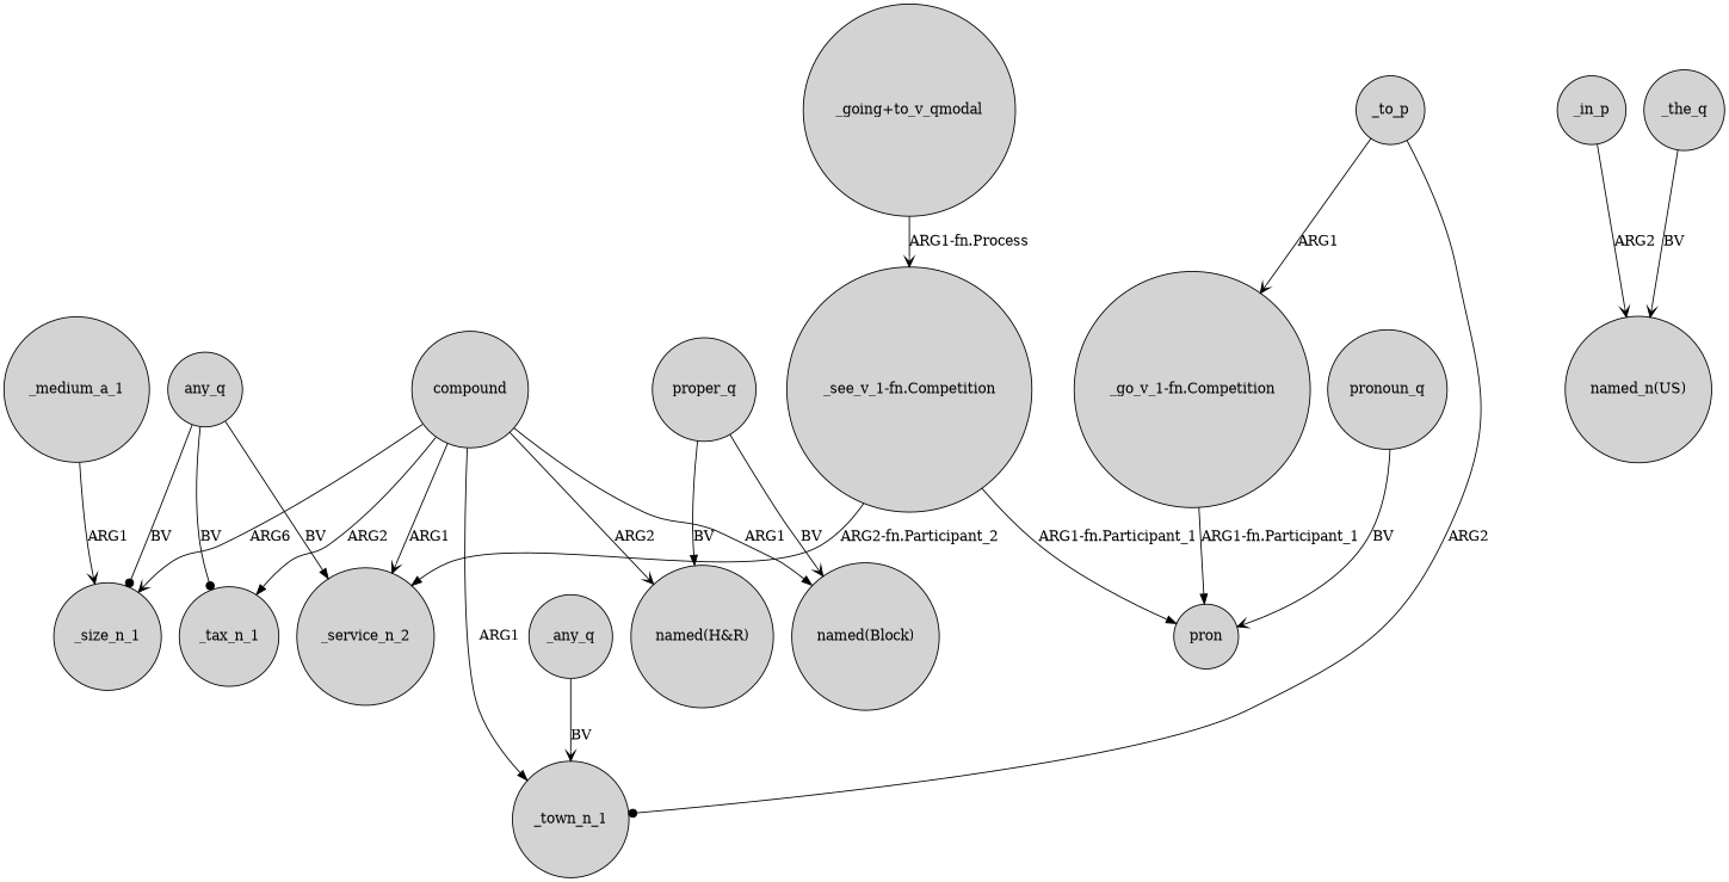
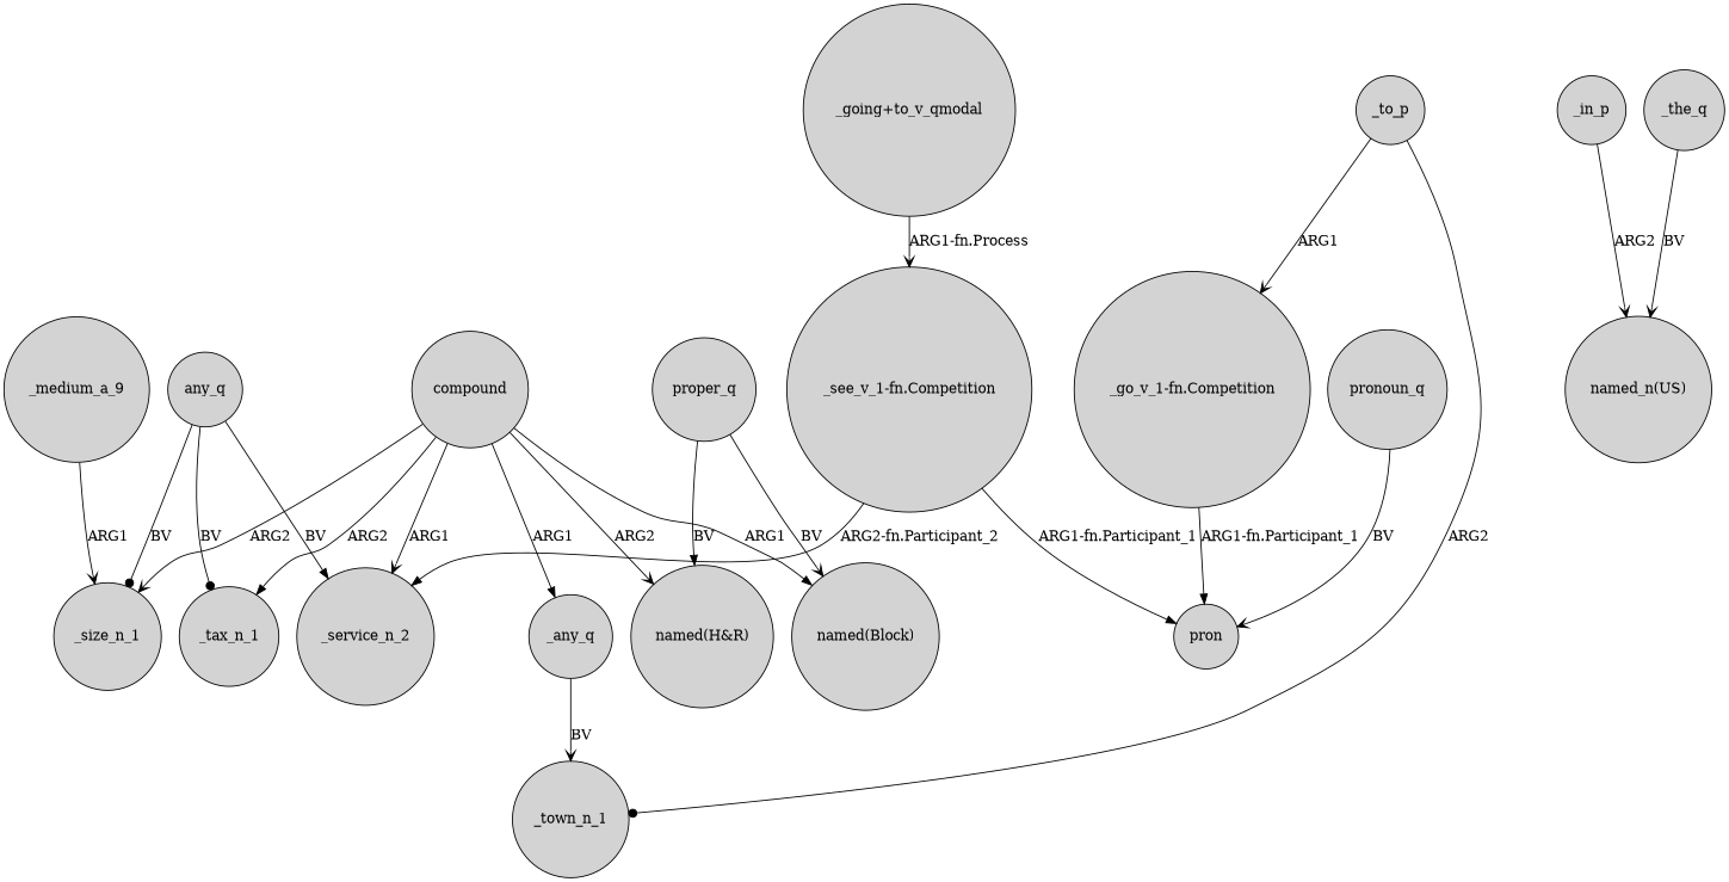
  digraph {
    node [shape=circle style=filled]
    edge [arrowhead=vee]
    n1 [label=any_q]
    _size_n_1
    n3 [label=_service_n_2]
    _tax_n_1
    "_see_v_1-fn.Competition"
    pron
    _in_p
    "named_n(US)"
    _the_q
    compound
    _town_n_1
    "named(H&R)"
    "named(Block)"
    proper_q
-   _medium_a_1
+   _medium_a_1 [label=_medium_a_9]
    pronoun_q
    _to_p
    "_go_v_1-fn.Competition"
    _any_q
    "_going+to_v_qmodal"
    n1 -> _size_n_1 [arrowhead=dot label=BV]
    n1 -> n3 [arrowhead=normal label=BV]
    n1 -> _tax_n_1 [arrowhead=dot label=BV]
    "_see_v_1-fn.Competition" -> n3 [arrowhead=normal label="ARG2-fn.Participant_2"]
    "_see_v_1-fn.Competition" -> pron [arrowhead=normal label="ARG1-fn.Participant_1"]
    _in_p -> "named_n(US)" [label=ARG2]
    _the_q -> "named_n(US)" [label=BV]
-   compound -> _size_n_1 [label=ARG6]
+   compound -> _size_n_1 [label=ARG2]
    compound -> n3 [label=ARG1]
    compound -> _tax_n_1 [arrowhead=normal label=ARG2]
-   compound -> _town_n_1 [arrowhead=normal label=ARG1]
+   compound -> _any_q [arrowhead=normal label=ARG1]
    compound -> "named(H&R)" [label=ARG2]
    compound -> "named(Block)" [arrowhead=normal label=ARG1]
    proper_q -> "named(H&R)" [arrowhead=normal label=BV]
    proper_q -> "named(Block)" [label=BV]
    _medium_a_1 -> _size_n_1 [label=ARG1]
    pronoun_q -> pron [label=BV]
    _to_p -> _town_n_1 [arrowhead=dot label=ARG2]
    _to_p -> "_go_v_1-fn.Competition" [label=ARG1]
    "_go_v_1-fn.Competition" -> pron [arrowhead=normal label="ARG1-fn.Participant_1"]
    _any_q -> _town_n_1 [label=BV]
    "_going+to_v_qmodal" -> "_see_v_1-fn.Competition" [label="ARG1-fn.Process"]
  }
